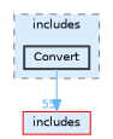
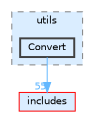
  digraph {
    compound=true
    node [fillcolor="#daedff" fontname=Helvetica fontsize=10 shape=box]
    n1 [color=grey25 height=0.2 label=Convert style="filled,bold" width=0.4]
    n2 [color=red height=0.2 label=includes style=filled width=0.4]
    subgraph cluster_1 {
      bgcolor="#daedff"
      fontname=Helvetica
      fontsize=10
-     label=includes
+     label=utils
      pencolor=grey50
      style="filled,dashed"
      n1
    }
    n1 -> n2 [color=steelblue1 fontcolor=steelblue1 fontname=Helvetica fontsize=10 headlabel=55 labeldistance=1.5 labelfontname=Helvetica labelfontsize=10]
  }
